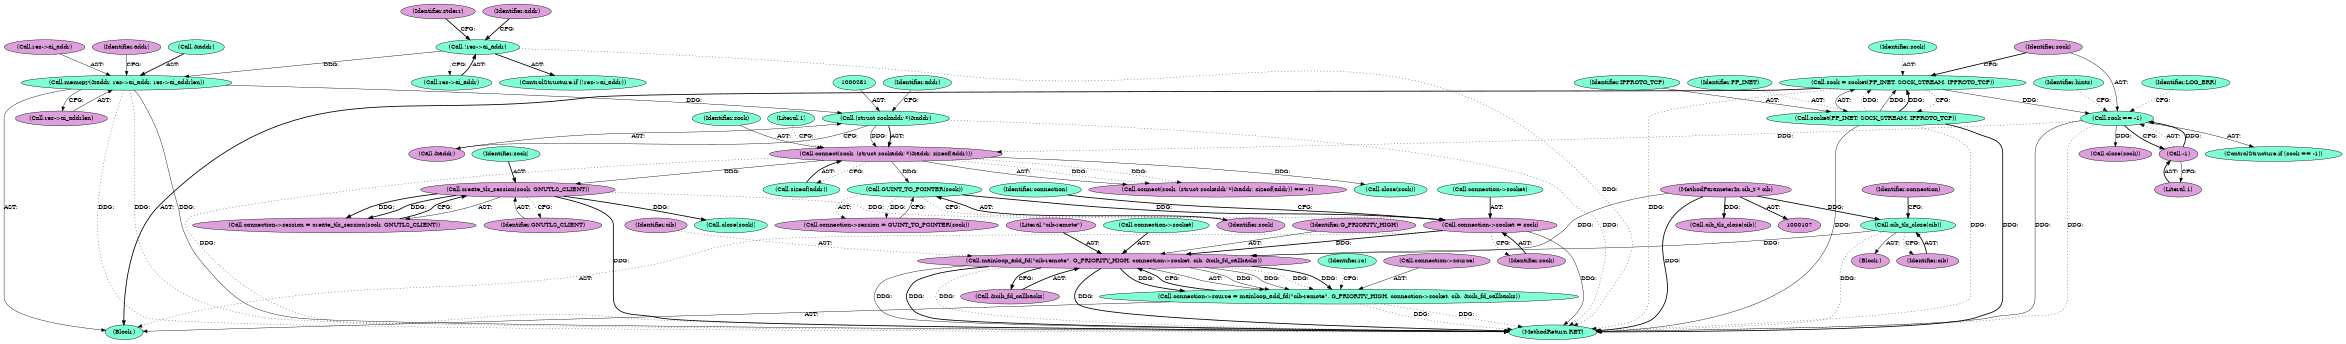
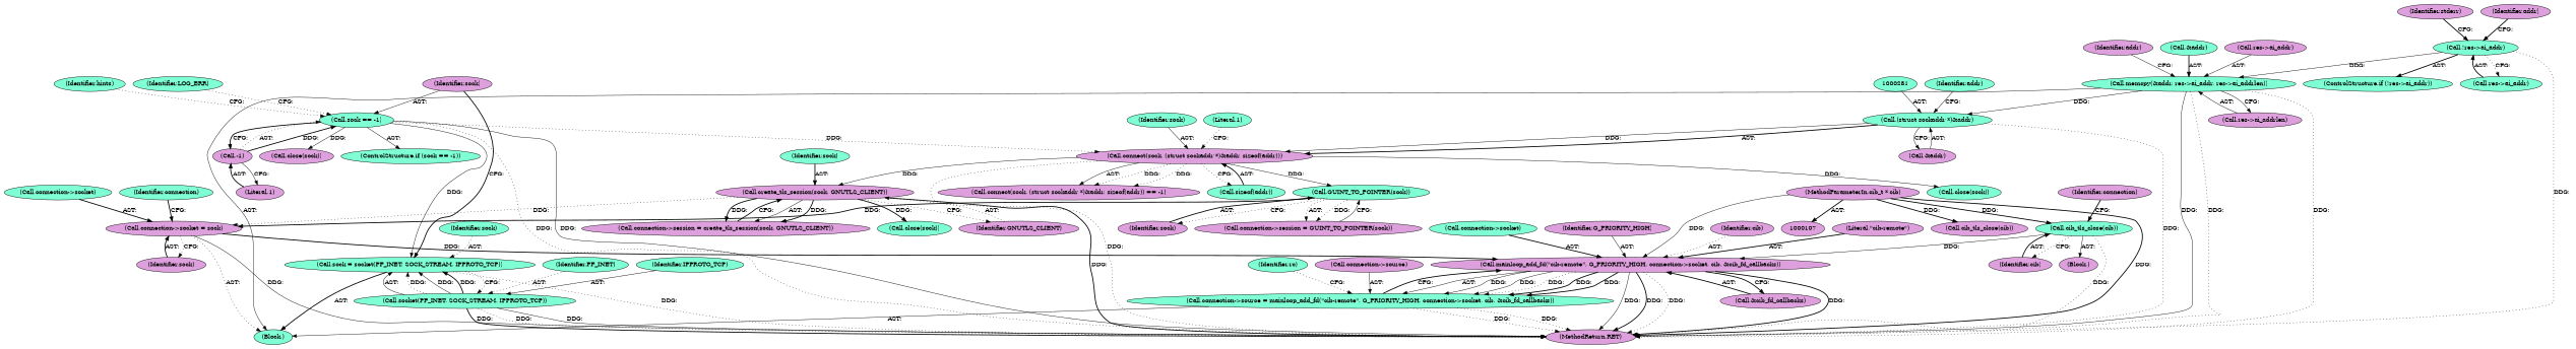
  digraph {
    node [fillcolor=aquamarine style=filled]
    edge [style=solid]
    n1 [fillcolor=plum label="(Call,mainloop_add_fd(\"cib-remote\", G_PRIORITY_HIGH, connection->socket, cib, &cib_fd_callbacks))"]
    n2 [label="(Call,connection->source = mainloop_add_fd(\"cib-remote\", G_PRIORITY_HIGH, connection->socket, cib, &cib_fd_callbacks))"]
-   n3 [label="(MethodReturn,RET)"]
+   n3 [fillcolor=plum label="(MethodReturn,RET)"]
    n4 [fillcolor=plum label="(Call,&cib_fd_callbacks)"]
    n5 [label="(Block,)"]
    n6 [fillcolor=plum label="(Call,connection->socket = sock)"]
    n7 [fillcolor=plum label="(Identifier,sock)"]
    n8 [fillcolor=plum label="(Call,create_tls_session(sock, GNUTLS_CLIENT))"]
    n9 [label="(Call,close(sock))"]
    n10 [fillcolor=plum label="(Identifier,GNUTLS_CLIENT)"]
    n11 [fillcolor=plum label="(Call,connection->session = create_tls_session(sock, GNUTLS_CLIENT))"]
    n12 [fillcolor=plum label="(Call,connect(sock, (struct sockaddr *)&addr, sizeof(addr)))"]
    n13 [label="(Call,GUINT_TO_POINTER(sock))"]
    n14 [label="(Call,sizeof(addr))"]
    n15 [fillcolor=plum label="(Call,connect(sock, (struct sockaddr *)&addr, sizeof(addr)) == -1)"]
    n16 [label="(Call,close(sock))"]
    n17 [fillcolor=plum label="(Call,connection->session = GUINT_TO_POINTER(sock))"]
    n18 [fillcolor=plum label="(Identifier,sock)"]
    n19 [label="(Call,sock == -1)"]
    n20 [fillcolor=plum label="(Call,-1)"]
    n21 [fillcolor=plum label="(Call,close(sock))"]
    n22 [label="(ControlStructure,if (sock == -1))"]
    n23 [fillcolor=plum label="(Literal,1)"]
    n24 [label="(Call,sock = socket(PF_INET, SOCK_STREAM, IPPROTO_TCP))"]
    n25 [label="(Call,socket(PF_INET, SOCK_STREAM, IPPROTO_TCP))"]
    n26 [label="(Identifier,IPPROTO_TCP)"]
    n27 [label="(Call,(struct sockaddr *)&addr)"]
    n28 [fillcolor=plum label="(Call,&addr)"]
    n29 [label="(Call,memcpy(&addr, res->ai_addr, res->ai_addrlen))"]
    n30 [fillcolor=plum label="(Call,res->ai_addrlen)"]
    n31 [label="(Call,!res->ai_addr)"]
    n32 [label="(Call,res->ai_addr)"]
    n33 [label="(ControlStructure,if (!res->ai_addr))"]
    n34 [label="(Call,cib_tls_close(cib))"]
    n35 [fillcolor=plum label="(Block,)"]
    n36 [fillcolor=plum label="(Identifier,cib)"]
    n37 [fillcolor=plum label="(MethodParameterIn,cib_t * cib)"]
    n38 [fillcolor=plum label="(Call,cib_tls_close(cib))"]
    1000107 [fillcolor=plum]
    n40 [label="(Identifier,addr)"]
    n41 [fillcolor=plum label="(Identifier,sock)"]
    n42 [label="(Call,connection->socket)"]
    n43 [label="(Identifier,connection)"]
    n44 [fillcolor=plum label="(Identifier,addr)"]
    n45 [fillcolor=plum label="(Identifier,stderr)"]
    n46 [fillcolor=plum label="(Identifier,addr)"]
    n47 [fillcolor=plum label="(Identifier,G_PRIORITY_HIGH)"]
    n48 [label="(Identifier,LOG_ERR)"]
    n49 [label="(Identifier,sock)"]
    n50 [label="(Call,connection->socket)"]
    n51 [label="(Identifier,PF_INET)"]
    n52 [fillcolor=plum label="(Identifier,cib)"]
    n53 [label="(Identifier,sock)"]
    n54 [label="(Identifier,sock)"]
    n55 [label="(Call,&addr)"]
    n56 [label="(Literal,1)"]
    n57 [label="(Identifier,rc)"]
    n58 [fillcolor=plum label="(Call,res->ai_addr)"]
    n59 [fillcolor=plum label="(Call,connection->source)"]
    n60 [fillcolor=plum label="(Literal,\"cib-remote\")"]
    n61 [fillcolor=plum label="(Identifier,connection)"]
    n62 [label="(Identifier,hints)"]
    1000281
    n1 -> n2 [label="AST: "]
    n1 -> n2 [label="DDG: "]
    n1 -> n2 [label="DDG: "]
    n1 -> n2 [label="DDG: " style=dotted]
    n1 -> n2 [label="DDG: " style=bold]
    n1 -> n2 [label="DDG: " style=bold]
    n1 -> n3 [label="DDG: "]
    n1 -> n3 [label="DDG: " style=bold]
    n1 -> n3 [label="DDG: " style=dotted]
    n1 -> n3 [label="DDG: " style=bold]
    n1 -> n4 [label="CFG: " style=bold]
    n2 -> n1 [label="CFG: " style=bold]
    n2 -> n3 [label="DDG: " style=dotted]
    n2 -> n3 [label="DDG: " style=dotted]
    n2 -> n5 [label="AST: "]
    n4 -> n1 [label="AST: " style=bold]
    n6 -> n1 [label="DDG: " style=bold]
    n6 -> n3 [label="DDG: "]
    n6 -> n5 [label="AST: " style=dotted]
    n6 -> n7 [label="CFG: " style=dotted]
    n7 -> n6 [label="AST: " style=bold]
    n8 -> n3 [label="DDG: " style=bold]
    n8 -> n6 [label="DDG: " style=dotted]
    n8 -> n9 [label="DDG: " style=bold]
    n8 -> n10 [label="CFG: " style=dotted]
    n8 -> n11 [label="AST: "]
    n8 -> n11 [label="DDG: " style=bold]
    n8 -> n11 [label="DDG: " style=bold]
-   n10 -> n8 [label="AST: "]
+   n10 -> n8 [label="AST: " style=dotted]
    n11 -> n8 [label="CFG: " style=bold]
    n12 -> n3 [label="DDG: " style=dotted]
    n12 -> n8 [label="DDG: "]
    n12 -> n13 [label="DDG: "]
    n12 -> n14 [label="CFG: " style=dotted]
    n12 -> n15 [label="AST: "]
    n12 -> n15 [label="DDG: " style=dotted]
    n12 -> n15 [label="DDG: " style=dotted]
    n12 -> n16 [label="DDG: "]
    n13 -> n6 [label="DDG: " style=bold]
    n13 -> n17 [label="AST: " style=dotted]
    n13 -> n17 [label="DDG: " style=dotted]
    n13 -> n18 [label="CFG: " style=dotted]
    n14 -> n12 [label="AST: " style=bold]
    n17 -> n13 [label="CFG: "]
    n18 -> n13 [label="AST: " style=bold]
    n19 -> n3 [label="DDG: "]
    n19 -> n3 [label="DDG: " style=dotted]
    n19 -> n12 [label="DDG: " style=dotted]
    n19 -> n20 [label="CFG: " style=bold]
    n19 -> n21 [label="DDG: "]
    n19 -> n22 [label="AST: "]
    n20 -> n19 [label="AST: " style=dotted]
    n20 -> n19 [label="DDG: " style=bold]
    n20 -> n23 [label="CFG: "]
    n23 -> n20 [label="AST: " style=bold]
    n24 -> n3 [label="DDG: " style=dotted]
    n24 -> n5 [label="AST: " style=bold]
-   n24 -> n19 [label="DDG: "]
+   n19 -> n24 [label="DDG: "]
    n24 -> n25 [label="CFG: " style=dotted]
    n25 -> n3 [label="DDG: " style=bold]
    n25 -> n3 [label="DDG: " style=dotted]
    n25 -> n3 [label="DDG: "]
    n25 -> n24 [label="AST: "]
    n25 -> n24 [label="DDG: " style=dotted]
    n25 -> n24 [label="DDG: "]
    n25 -> n24 [label="DDG: " style=bold]
    n26 -> n25 [label="AST: "]
    n27 -> n3 [label="DDG: " style=dotted]
    n27 -> n12 [label="AST: " style=bold]
    n27 -> n12 [label="DDG: "]
    n27 -> n28 [label="CFG: "]
    n28 -> n27 [label="AST: "]
    n29 -> n3 [label="DDG: "]
    n29 -> n3 [label="DDG: " style=dotted]
    n29 -> n3 [label="DDG: " style=dotted]
    n29 -> n5 [label="AST: "]
    n29 -> n27 [label="DDG: "]
    n29 -> n30 [label="CFG: "]
    n30 -> n29 [label="AST: "]
    n31 -> n3 [label="DDG: " style=dotted]
    n31 -> n29 [label="DDG: "]
    n31 -> n32 [label="CFG: " style=dotted]
    n31 -> n33 [label="AST: " style=bold]
    n32 -> n31 [label="AST: " style=bold]
    n34 -> n1 [label="DDG: "]
    n34 -> n3 [label="DDG: " style=dotted]
    n34 -> n35 [label="AST: "]
    n34 -> n36 [label="CFG: " style=dotted]
    n36 -> n34 [label="AST: " style=bold]
    n37 -> n1 [label="DDG: "]
    n37 -> n3 [label="DDG: " style=bold]
    n37 -> n34 [label="DDG: " style=bold]
    n37 -> n38 [label="DDG: " style=bold]
    n37 -> 1000107 [label="AST: " style=bold]
    n40 -> n27 [label="CFG: "]
    n41 -> n19 [label="AST: "]
    n41 -> n24 [label="CFG: " style=bold]
    n42 -> n1 [label="AST: " style=bold]
    n43 -> n6 [label="CFG: " style=bold]
    n44 -> n29 [label="CFG: "]
    n45 -> n31 [label="CFG: " style=bold]
    n46 -> n31 [label="CFG: " style=bold]
    n47 -> n1 [label="AST: "]
    n48 -> n19 [label="CFG: " style=dotted]
    n49 -> n8 [label="AST: " style=bold]
    n50 -> n6 [label="AST: " style=bold]
    n51 -> n25 [label="AST: " style=dotted]
    n52 -> n1 [label="AST: " style=dotted]
    n53 -> n24 [label="AST: " style=dotted]
    n54 -> n12 [label="AST: "]
    n55 -> n29 [label="AST: " style=bold]
    n56 -> n12 [label="CFG: " style=dotted]
    n57 -> n2 [label="CFG: " style=dotted]
    n58 -> n29 [label="AST: "]
    n59 -> n2 [label="AST: "]
    n60 -> n1 [label="AST: " style=bold]
    n61 -> n34 [label="CFG: " style=bold]
    n62 -> n19 [label="CFG: " style=dotted]
    1000281 -> n27 [label="AST: "]
  }
